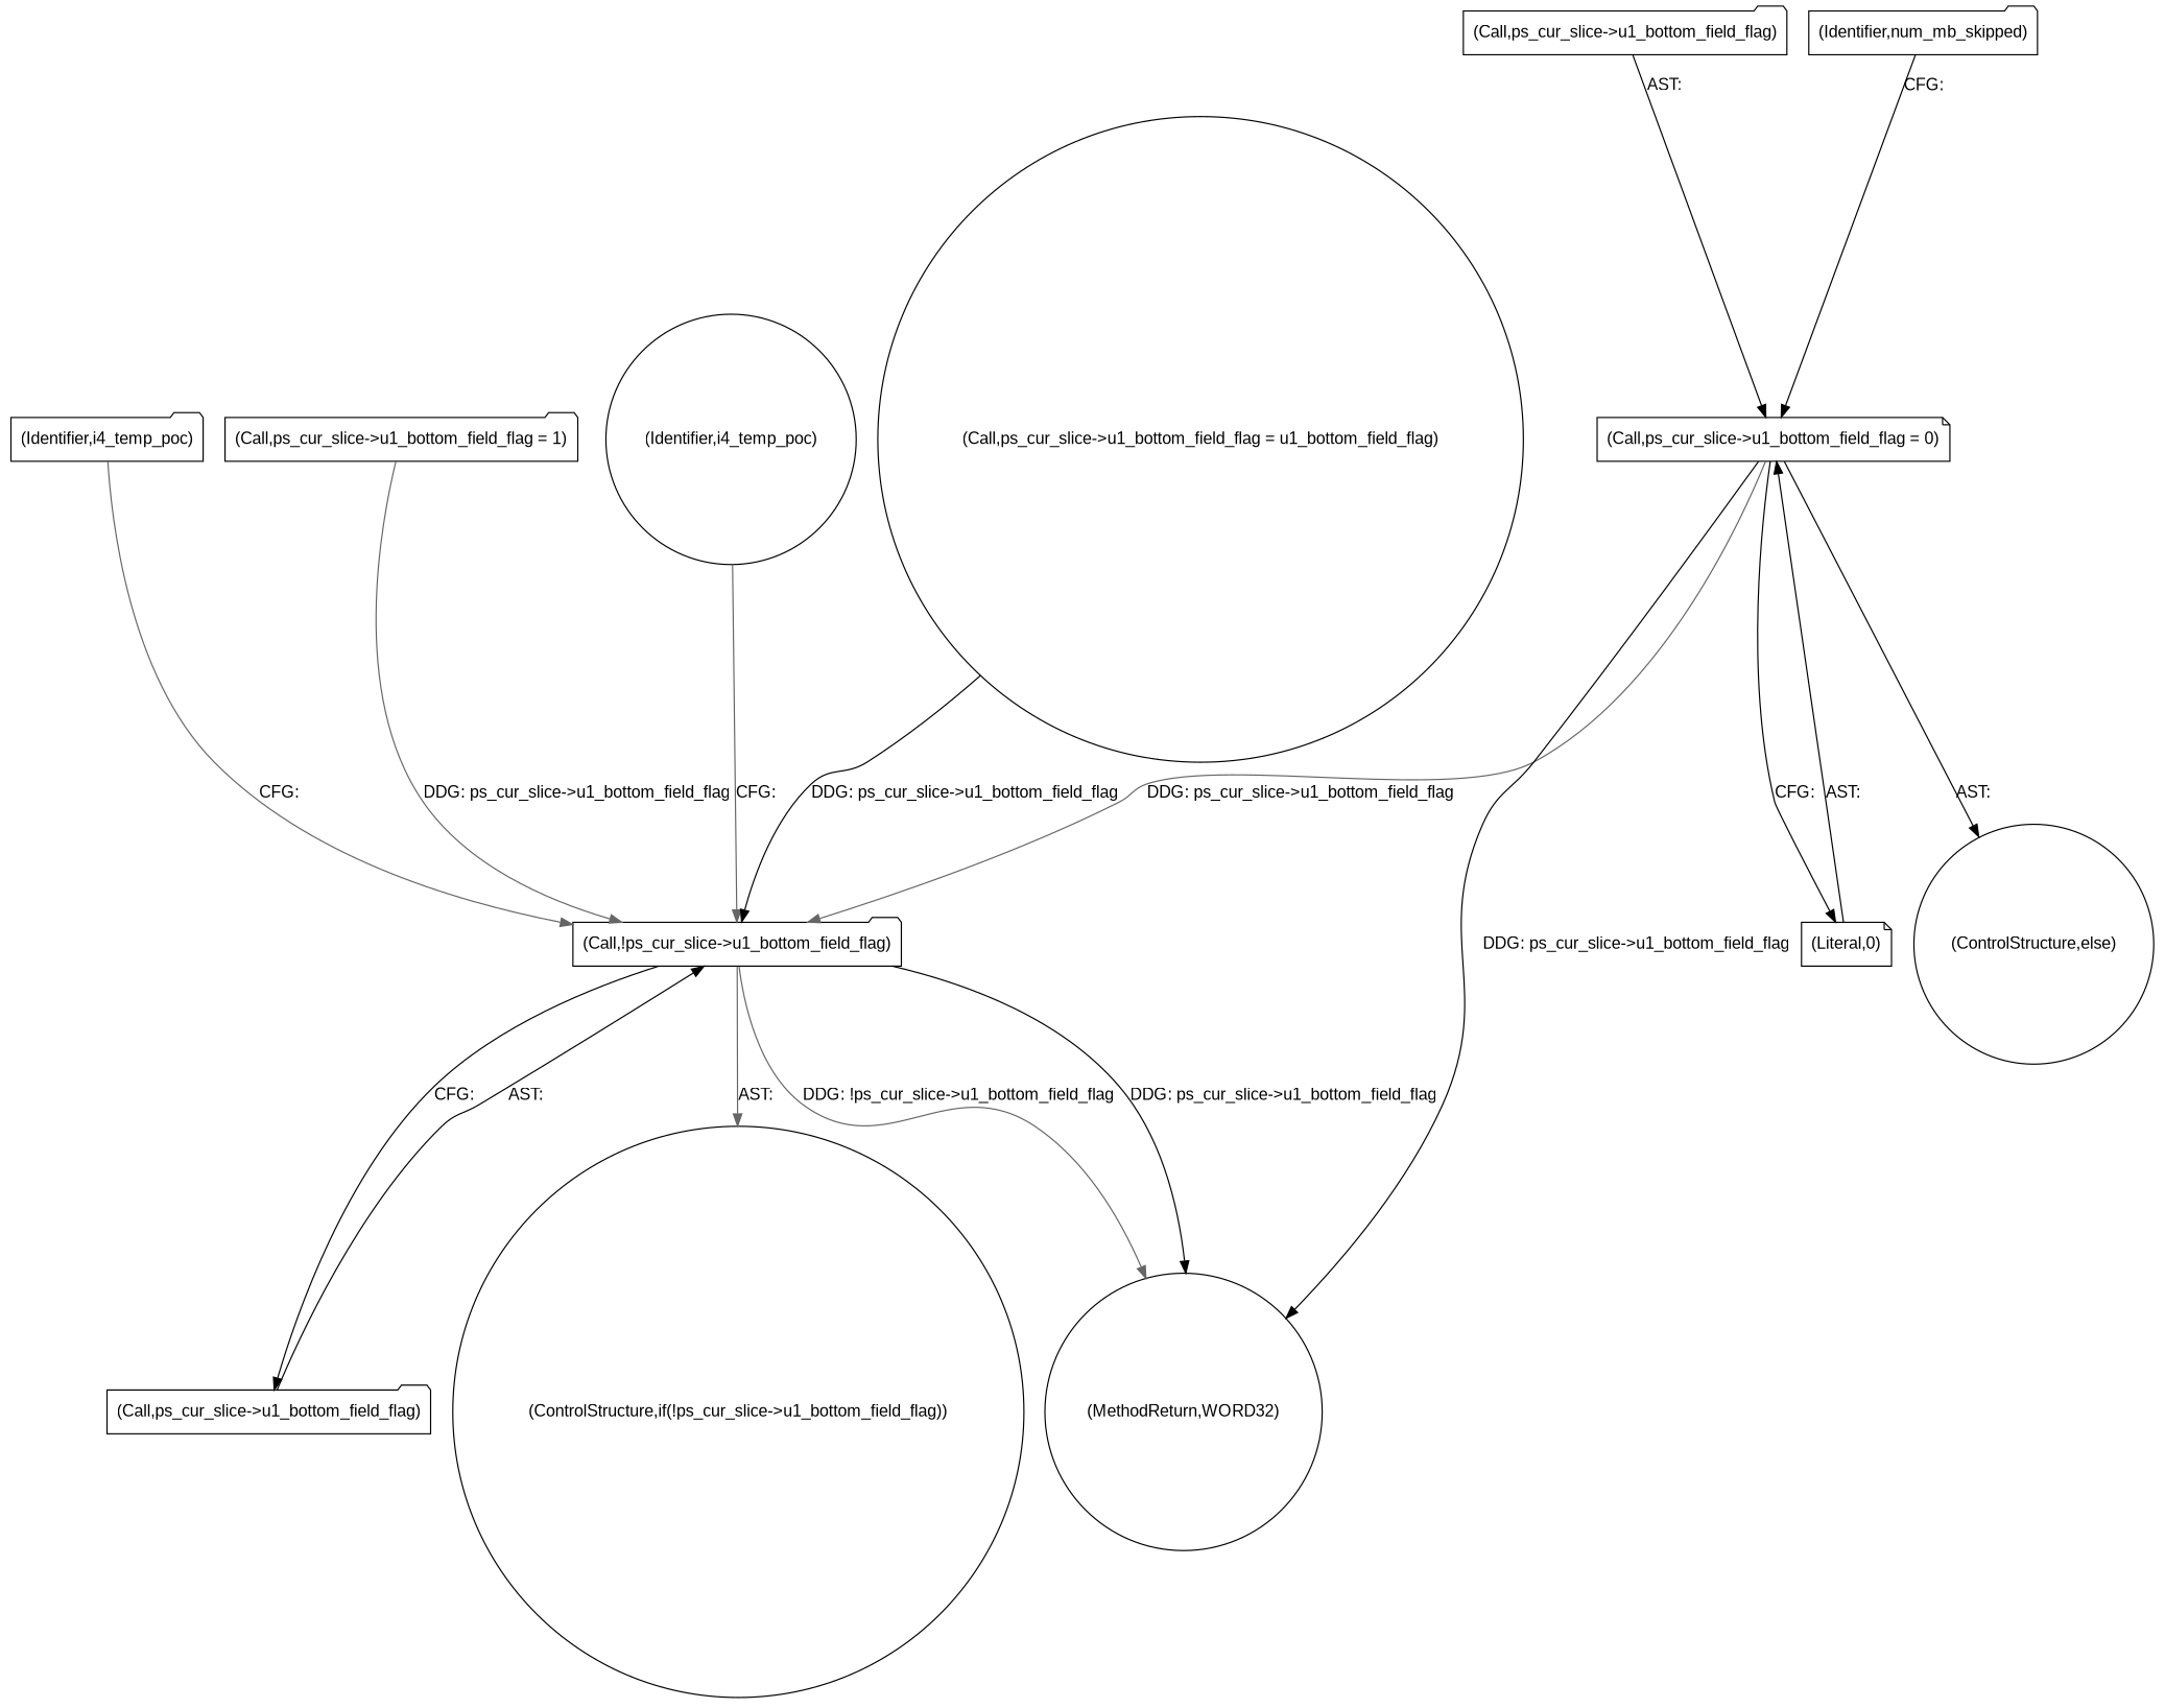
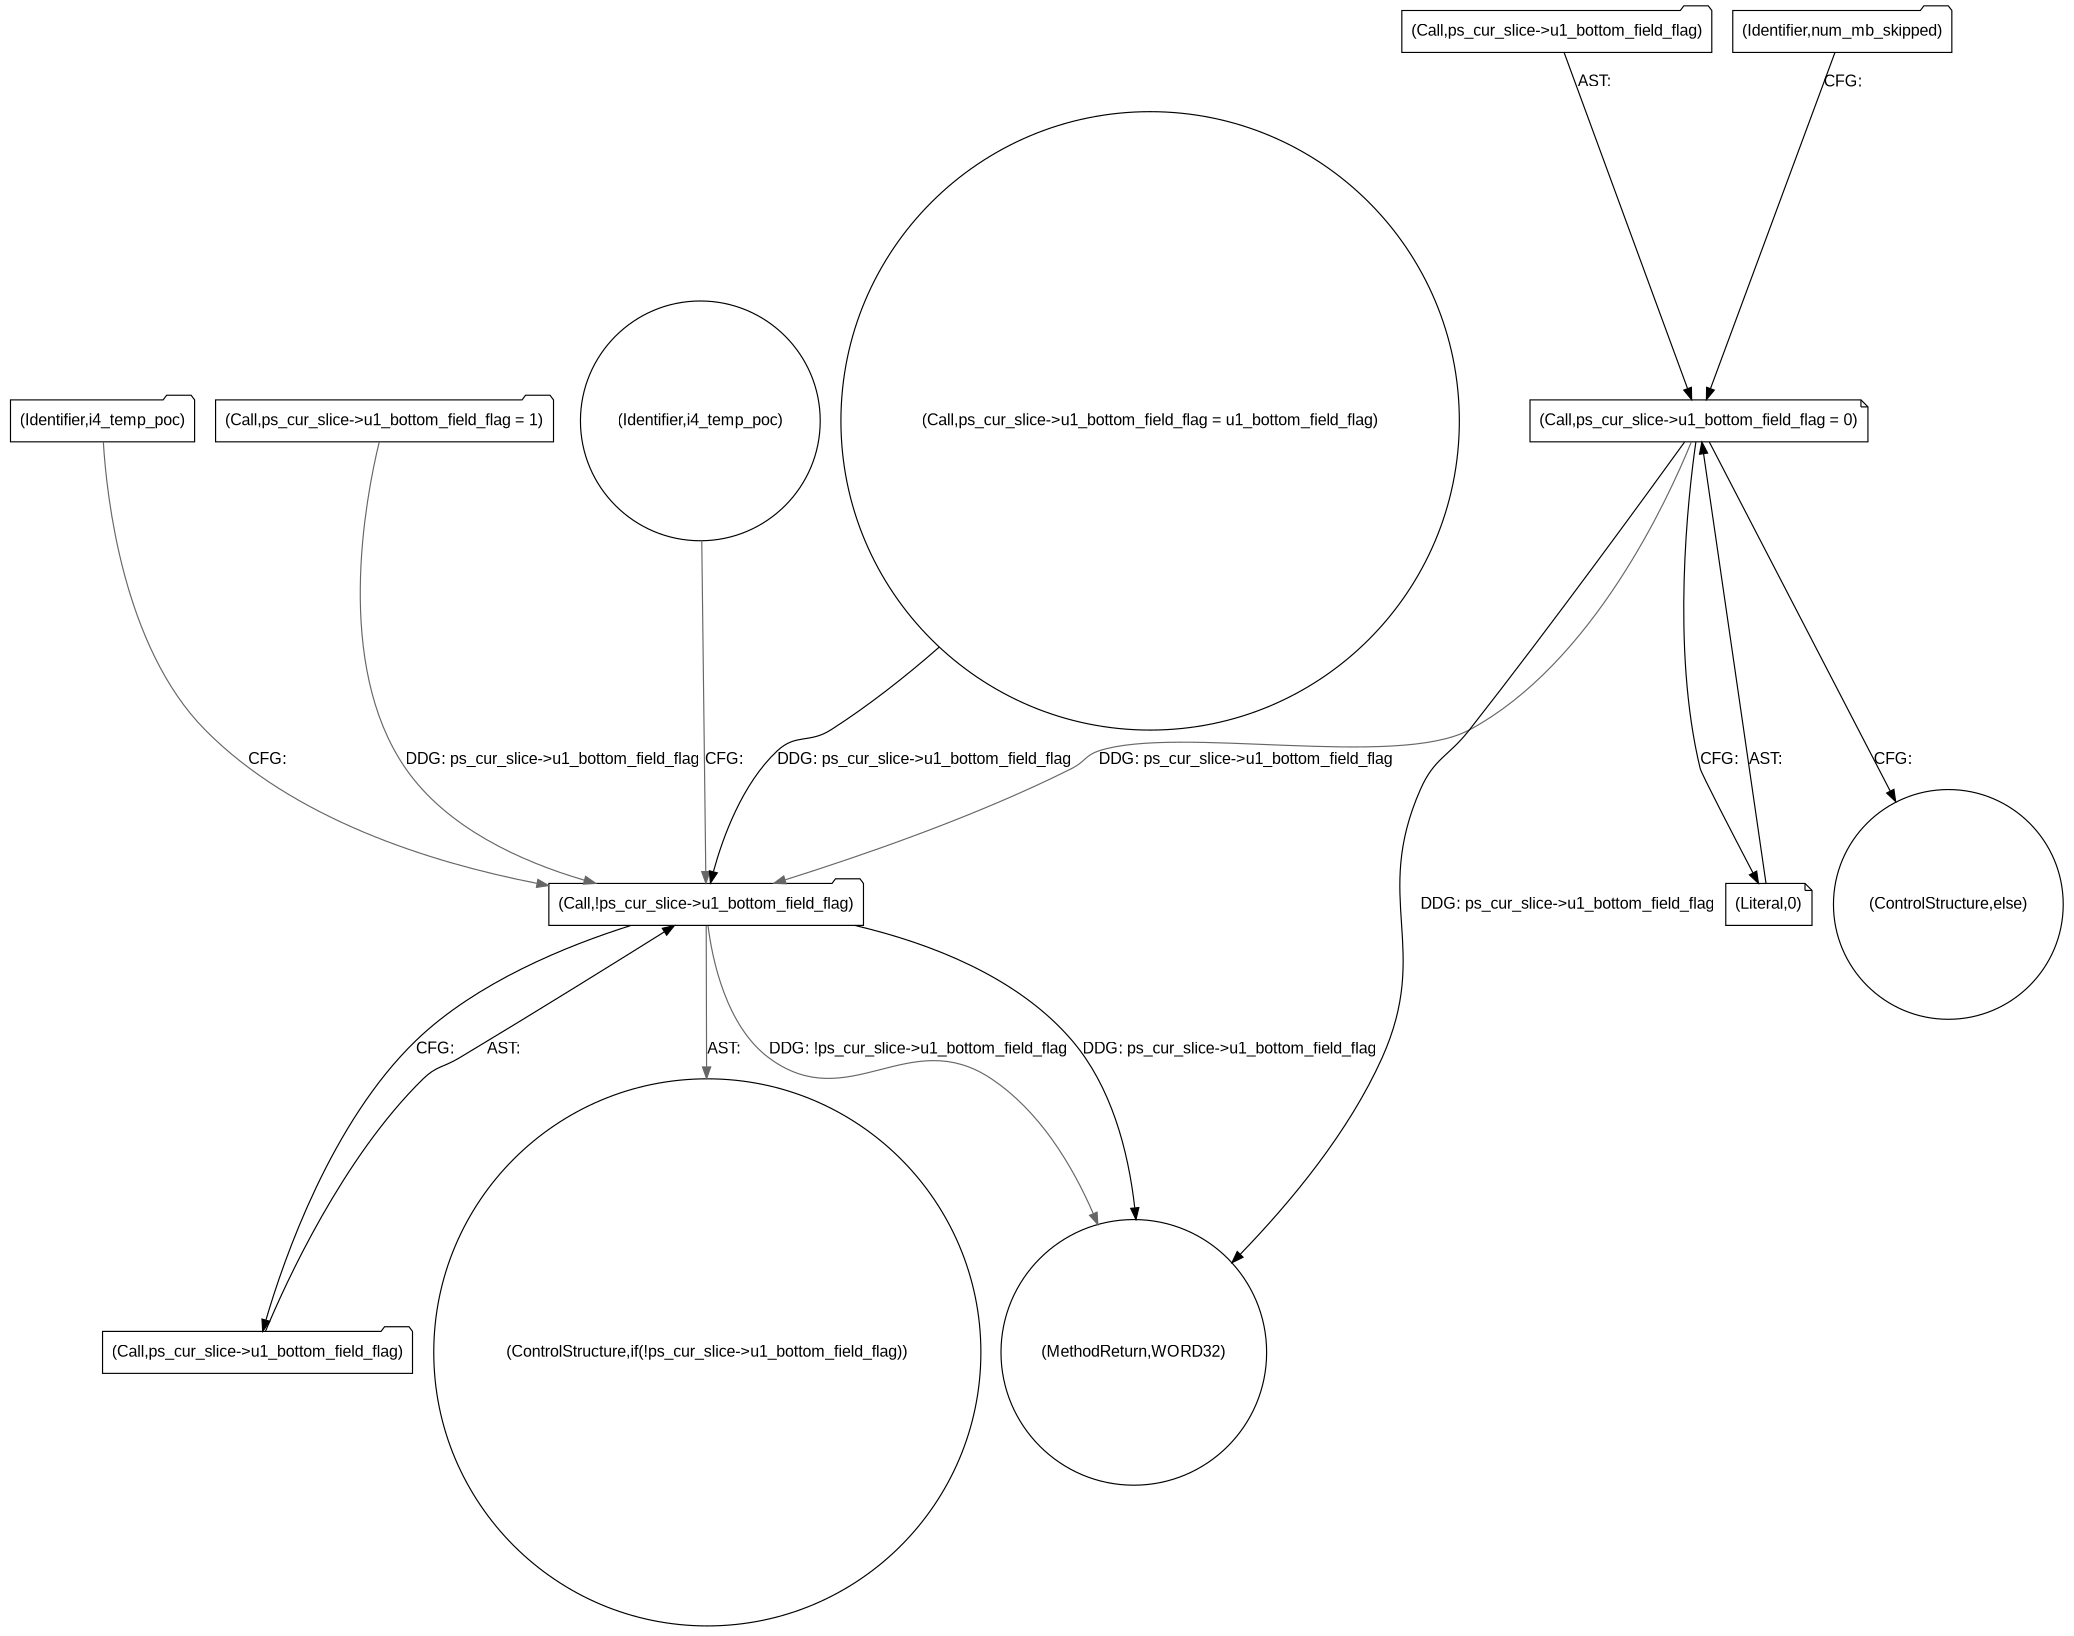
  digraph {
    fontname="Liberation Sans"
    node [fontname="Liberation Sans" shape=folder]
    edge [color=black fontname="Liberation Sans"]
    n1 [label="(Call,ps_cur_slice->u1_bottom_field_flag = 0)" shape=note]
    n2 [label="(Call,!ps_cur_slice->u1_bottom_field_flag)"]
    n3 [label="(Literal,0)" shape=note]
    n4 [label="(ControlStructure,else)" shape=circle]
    n5 [label="(MethodReturn,WORD32)" shape=circle]
    n6 [label="(Call,ps_cur_slice->u1_bottom_field_flag)"]
    n7 [label="(ControlStructure,if(!ps_cur_slice->u1_bottom_field_flag))" shape=circle]
    n8 [label="(Identifier,i4_temp_poc)"]
    n9 [label="(Call,ps_cur_slice->u1_bottom_field_flag)"]
    n10 [label="(Call,ps_cur_slice->u1_bottom_field_flag = 1)"]
    n11 [label="(Identifier,num_mb_skipped)"]
    n12 [label="(Identifier,i4_temp_poc)" shape=circle]
    n13 [label="(Call,ps_cur_slice->u1_bottom_field_flag = u1_bottom_field_flag)" shape=circle]
    n1 -> n2 [color=gray40 label="DDG: ps_cur_slice->u1_bottom_field_flag"]
    n1 -> n3 [label="CFG: "]
-   n1 -> n4 [label="AST: "]
+   n1 -> n4 [label="CFG: "]
    n1 -> n5 [label="DDG: ps_cur_slice->u1_bottom_field_flag"]
    n2 -> n5 [label="DDG: ps_cur_slice->u1_bottom_field_flag"]
    n2 -> n5 [color=gray40 label="DDG: !ps_cur_slice->u1_bottom_field_flag"]
    n2 -> n6 [label="CFG: "]
    n2 -> n7 [color=gray40 label="AST: "]
    n3 -> n1 [label="AST: "]
    n6 -> n2 [label="AST: "]
    n8 -> n2 [color=gray40 label="CFG: "]
    n9 -> n1 [label="AST: "]
    n10 -> n2 [color=gray40 label="DDG: ps_cur_slice->u1_bottom_field_flag"]
    n11 -> n1 [label="CFG: "]
    n12 -> n2 [color=gray40 label="CFG: "]
    n13 -> n2 [label="DDG: ps_cur_slice->u1_bottom_field_flag"]
  }
